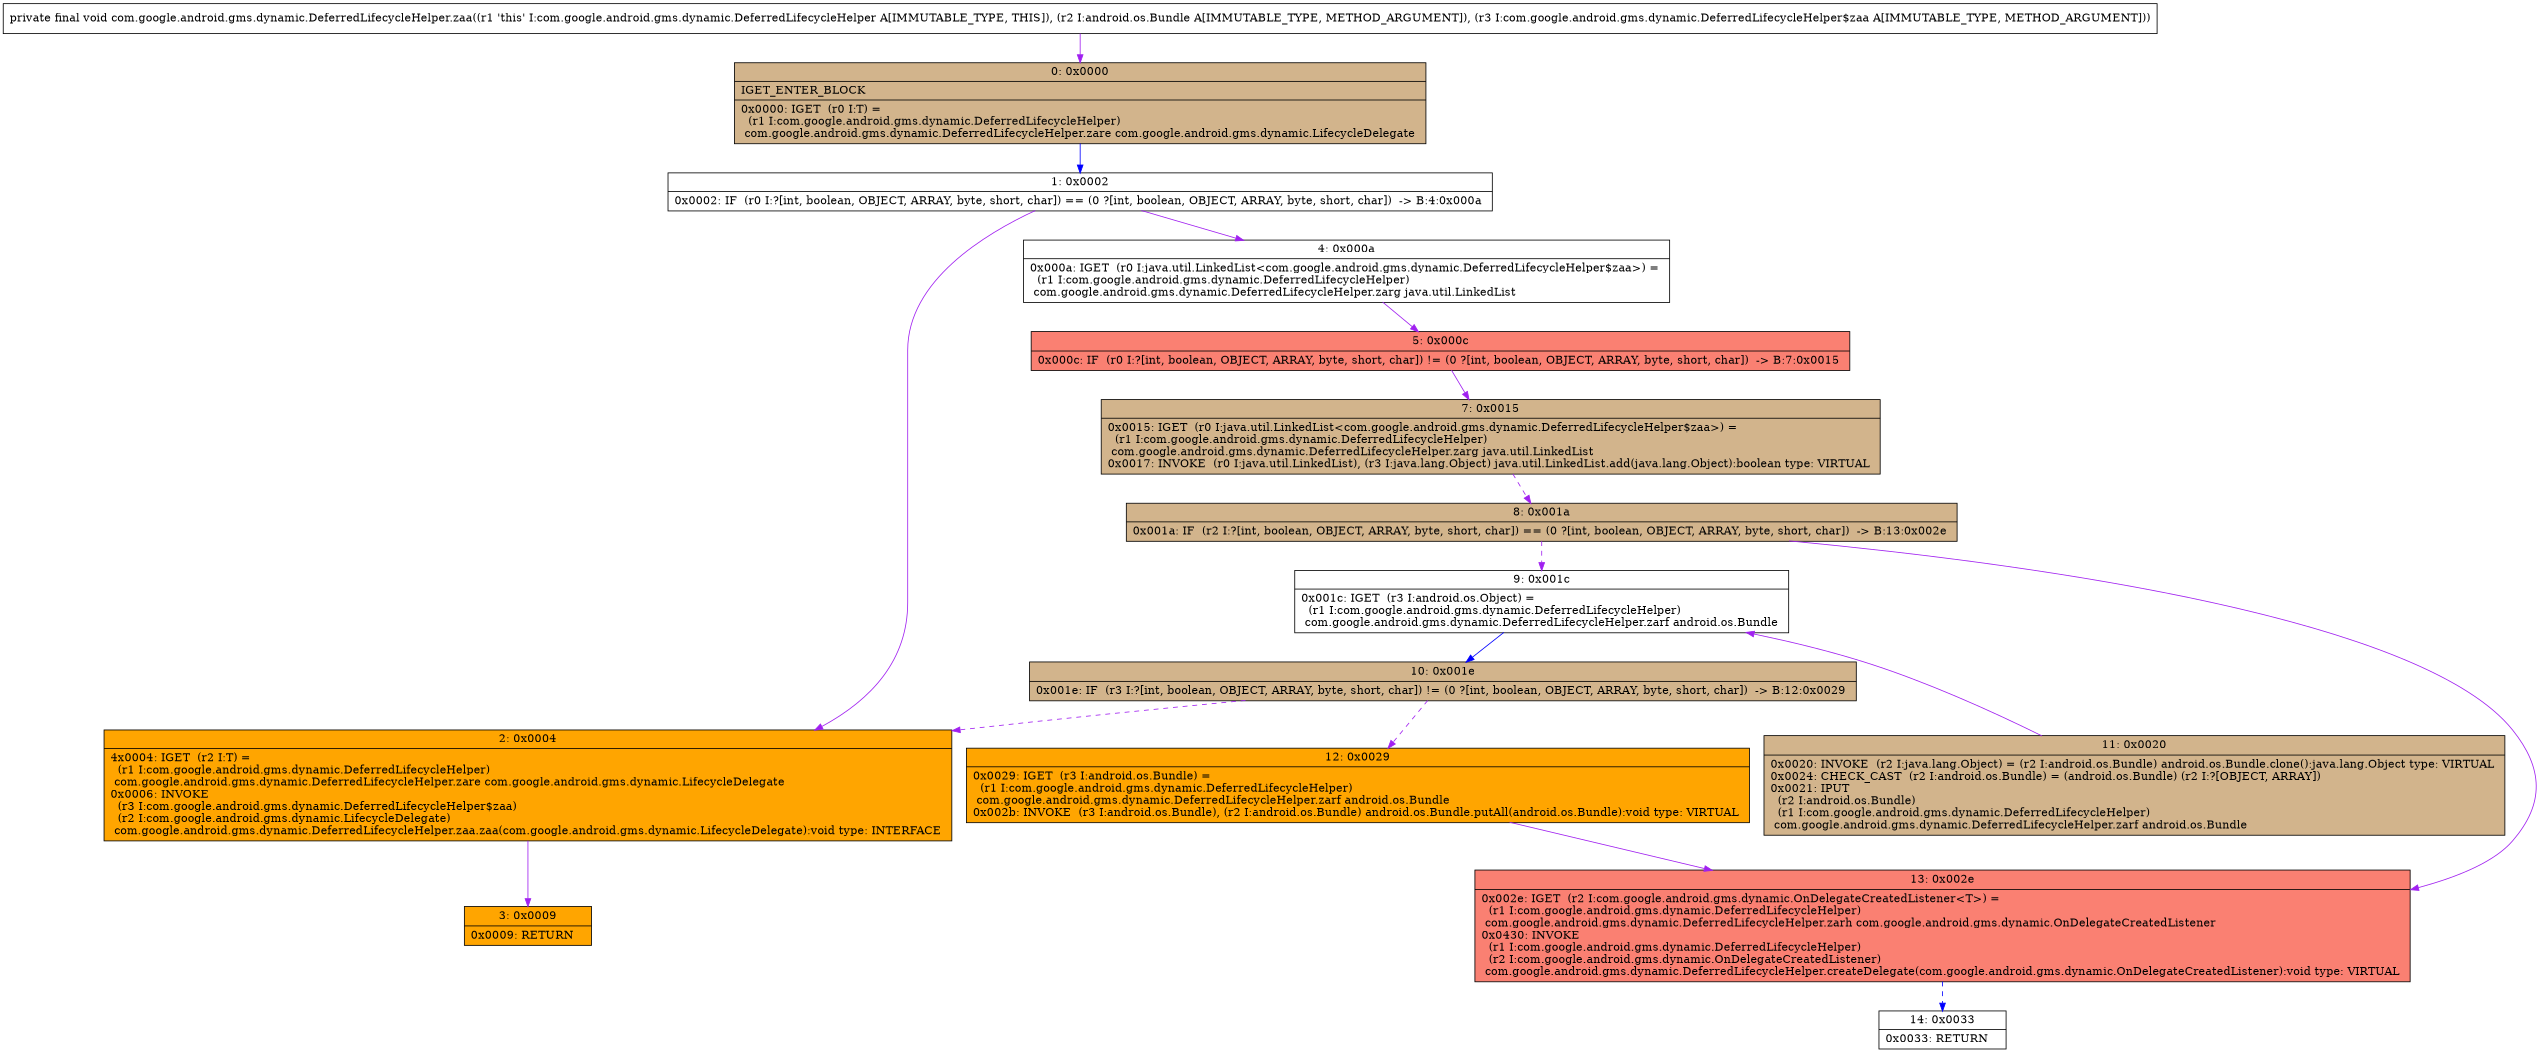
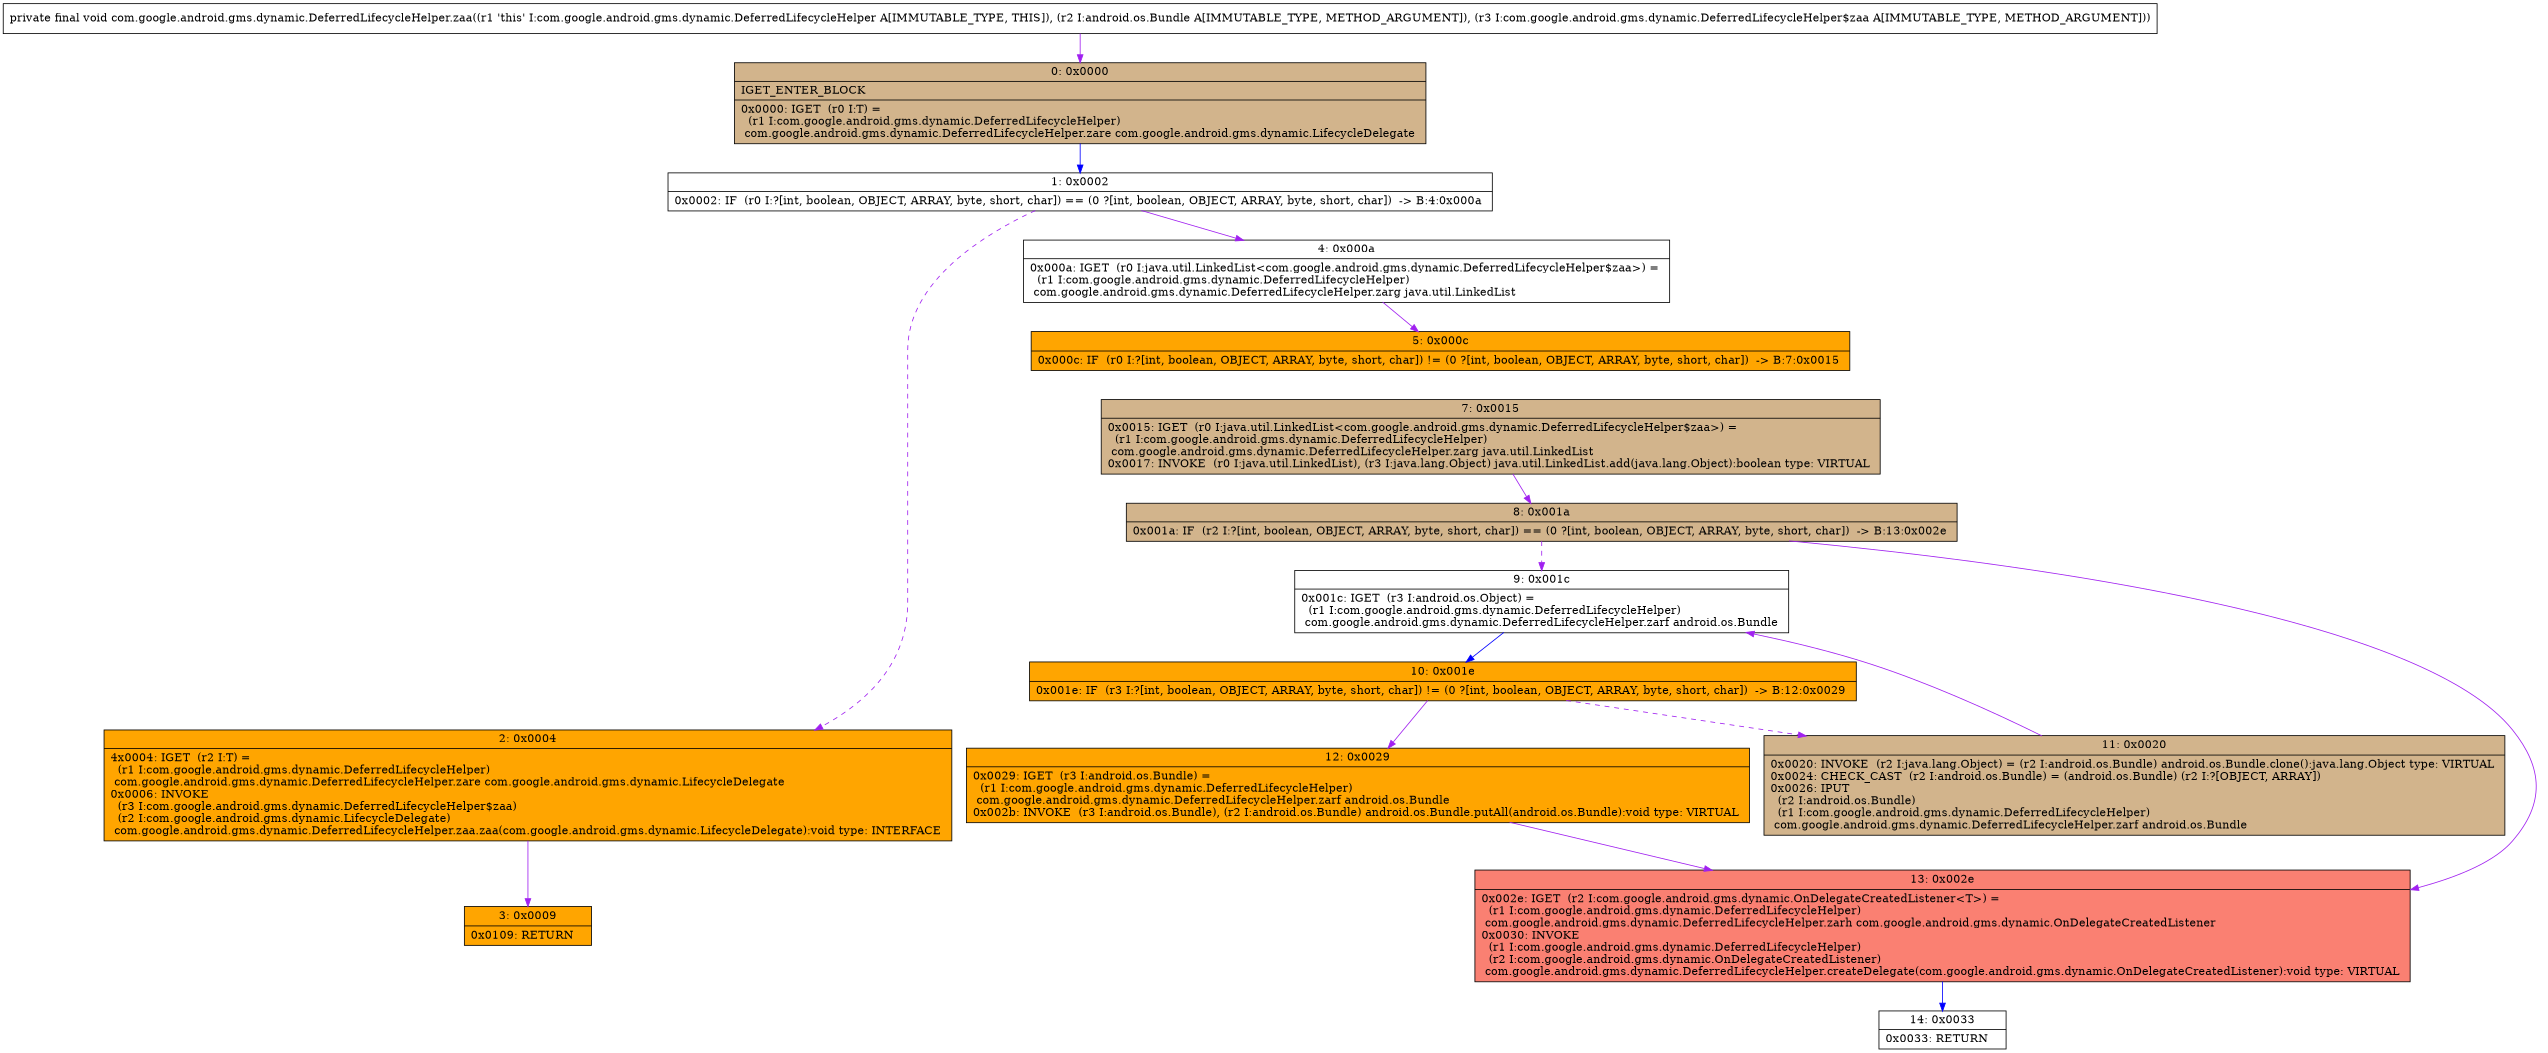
  digraph {
    node [fillcolor=tan shape=record style=filled]
    edge [color=purple]
    n1 [label="{0\:\ 0x0000|IGET_ENTER_BLOCK\l|0x0000: IGET  (r0 I:T) = \l  (r1 I:com.google.android.gms.dynamic.DeferredLifecycleHelper)\l com.google.android.gms.dynamic.DeferredLifecycleHelper.zare com.google.android.gms.dynamic.LifecycleDelegate \l}"]
    n2 [fillcolor=white label="{1\:\ 0x0002|0x0002: IF  (r0 I:?[int, boolean, OBJECT, ARRAY, byte, short, char]) == (0 ?[int, boolean, OBJECT, ARRAY, byte, short, char])  \-\> B:4:0x000a \l}"]
    n3 [fillcolor=orange label="{2\:\ 0x0004|4x0004: IGET  (r2 I:T) = \l  (r1 I:com.google.android.gms.dynamic.DeferredLifecycleHelper)\l com.google.android.gms.dynamic.DeferredLifecycleHelper.zare com.google.android.gms.dynamic.LifecycleDelegate \l0x0006: INVOKE  \l  (r3 I:com.google.android.gms.dynamic.DeferredLifecycleHelper$zaa)\l  (r2 I:com.google.android.gms.dynamic.LifecycleDelegate)\l com.google.android.gms.dynamic.DeferredLifecycleHelper.zaa.zaa(com.google.android.gms.dynamic.LifecycleDelegate):void type: INTERFACE \l}"]
    n4 [fillcolor=white label="{4\:\ 0x000a|0x000a: IGET  (r0 I:java.util.LinkedList\<com.google.android.gms.dynamic.DeferredLifecycleHelper$zaa\>) = \l  (r1 I:com.google.android.gms.dynamic.DeferredLifecycleHelper)\l com.google.android.gms.dynamic.DeferredLifecycleHelper.zarg java.util.LinkedList \l}"]
-   n5 [fillcolor=orange label="{3\:\ 0x0009|0x0009: RETURN   \l}"]
-   n6 [fillcolor=salmon label="{5\:\ 0x000c|0x000c: IF  (r0 I:?[int, boolean, OBJECT, ARRAY, byte, short, char]) != (0 ?[int, boolean, OBJECT, ARRAY, byte, short, char])  \-\> B:7:0x0015 \l}"]
+   n5 [fillcolor=orange label="{3\:\ 0x0009|0x0109: RETURN   \l}"]
+   n6 [fillcolor=orange label="{5\:\ 0x000c|0x000c: IF  (r0 I:?[int, boolean, OBJECT, ARRAY, byte, short, char]) != (0 ?[int, boolean, OBJECT, ARRAY, byte, short, char])  \-\> B:7:0x0015 \l}"]
    n7 [label="{7\:\ 0x0015|0x0015: IGET  (r0 I:java.util.LinkedList\<com.google.android.gms.dynamic.DeferredLifecycleHelper$zaa\>) = \l  (r1 I:com.google.android.gms.dynamic.DeferredLifecycleHelper)\l com.google.android.gms.dynamic.DeferredLifecycleHelper.zarg java.util.LinkedList \l0x0017: INVOKE  (r0 I:java.util.LinkedList), (r3 I:java.lang.Object) java.util.LinkedList.add(java.lang.Object):boolean type: VIRTUAL \l}"]
    n8 [label="{8\:\ 0x001a|0x001a: IF  (r2 I:?[int, boolean, OBJECT, ARRAY, byte, short, char]) == (0 ?[int, boolean, OBJECT, ARRAY, byte, short, char])  \-\> B:13:0x002e \l}"]
    n9 [fillcolor=white label="{9\:\ 0x001c|0x001c: IGET  (r3 I:android.os.Object) = \l  (r1 I:com.google.android.gms.dynamic.DeferredLifecycleHelper)\l com.google.android.gms.dynamic.DeferredLifecycleHelper.zarf android.os.Bundle \l}"]
-   n10 [fillcolor=salmon label="{13\:\ 0x002e|0x002e: IGET  (r2 I:com.google.android.gms.dynamic.OnDelegateCreatedListener\<T\>) = \l  (r1 I:com.google.android.gms.dynamic.DeferredLifecycleHelper)\l com.google.android.gms.dynamic.DeferredLifecycleHelper.zarh com.google.android.gms.dynamic.OnDelegateCreatedListener \l0x0430: INVOKE  \l  (r1 I:com.google.android.gms.dynamic.DeferredLifecycleHelper)\l  (r2 I:com.google.android.gms.dynamic.OnDelegateCreatedListener)\l com.google.android.gms.dynamic.DeferredLifecycleHelper.createDelegate(com.google.android.gms.dynamic.OnDelegateCreatedListener):void type: VIRTUAL \l}"]
-   n11 [label="{10\:\ 0x001e|0x001e: IF  (r3 I:?[int, boolean, OBJECT, ARRAY, byte, short, char]) != (0 ?[int, boolean, OBJECT, ARRAY, byte, short, char])  \-\> B:12:0x0029 \l}"]
+   n10 [fillcolor=salmon label="{13\:\ 0x002e|0x002e: IGET  (r2 I:com.google.android.gms.dynamic.OnDelegateCreatedListener\<T\>) = \l  (r1 I:com.google.android.gms.dynamic.DeferredLifecycleHelper)\l com.google.android.gms.dynamic.DeferredLifecycleHelper.zarh com.google.android.gms.dynamic.OnDelegateCreatedListener \l0x0030: INVOKE  \l  (r1 I:com.google.android.gms.dynamic.DeferredLifecycleHelper)\l  (r2 I:com.google.android.gms.dynamic.OnDelegateCreatedListener)\l com.google.android.gms.dynamic.DeferredLifecycleHelper.createDelegate(com.google.android.gms.dynamic.OnDelegateCreatedListener):void type: VIRTUAL \l}"]
+   n11 [fillcolor=orange label="{10\:\ 0x001e|0x001e: IF  (r3 I:?[int, boolean, OBJECT, ARRAY, byte, short, char]) != (0 ?[int, boolean, OBJECT, ARRAY, byte, short, char])  \-\> B:12:0x0029 \l}"]
    n12 [fillcolor=white label="{14\:\ 0x0033|0x0033: RETURN   \l}"]
-   n13 [label="{11\:\ 0x0020|0x0020: INVOKE  (r2 I:java.lang.Object) = (r2 I:android.os.Bundle) android.os.Bundle.clone():java.lang.Object type: VIRTUAL \l0x0024: CHECK_CAST  (r2 I:android.os.Bundle) = (android.os.Bundle) (r2 I:?[OBJECT, ARRAY]) \l0x0021: IPUT  \l  (r2 I:android.os.Bundle)\l  (r1 I:com.google.android.gms.dynamic.DeferredLifecycleHelper)\l com.google.android.gms.dynamic.DeferredLifecycleHelper.zarf android.os.Bundle \l}"]
+   n13 [label="{11\:\ 0x0020|0x0020: INVOKE  (r2 I:java.lang.Object) = (r2 I:android.os.Bundle) android.os.Bundle.clone():java.lang.Object type: VIRTUAL \l0x0024: CHECK_CAST  (r2 I:android.os.Bundle) = (android.os.Bundle) (r2 I:?[OBJECT, ARRAY]) \l0x0026: IPUT  \l  (r2 I:android.os.Bundle)\l  (r1 I:com.google.android.gms.dynamic.DeferredLifecycleHelper)\l com.google.android.gms.dynamic.DeferredLifecycleHelper.zarf android.os.Bundle \l}"]
    n14 [fillcolor=orange label="{12\:\ 0x0029|0x0029: IGET  (r3 I:android.os.Bundle) = \l  (r1 I:com.google.android.gms.dynamic.DeferredLifecycleHelper)\l com.google.android.gms.dynamic.DeferredLifecycleHelper.zarf android.os.Bundle \l0x002b: INVOKE  (r3 I:android.os.Bundle), (r2 I:android.os.Bundle) android.os.Bundle.putAll(android.os.Bundle):void type: VIRTUAL \l}"]
    n15 [fillcolor=white label="{private final void com.google.android.gms.dynamic.DeferredLifecycleHelper.zaa((r1 'this' I:com.google.android.gms.dynamic.DeferredLifecycleHelper A[IMMUTABLE_TYPE, THIS]), (r2 I:android.os.Bundle A[IMMUTABLE_TYPE, METHOD_ARGUMENT]), (r3 I:com.google.android.gms.dynamic.DeferredLifecycleHelper$zaa A[IMMUTABLE_TYPE, METHOD_ARGUMENT])) }"]
    n1 -> n2 [color=blue]
-   n2 -> n3 [style=solid]
+   n2 -> n3 [style=dashed]
    n2 -> n4
    n3 -> n5
    n4 -> n6
-   n6 -> n7
-   n7 -> n8 [style=dashed]
+   n7 -> n8
    n8 -> n9 [style=dashed]
    n8 -> n10
    n9 -> n11 [color=blue]
-   n10 -> n12 [color=blue style=dashed]
-   n11 -> n3 [style=dashed]
-   n11 -> n14 [style=dashed]
+   n10 -> n12 [color=blue]
+   n11 -> n13 [style=dashed]
+   n11 -> n14
    n13 -> n9
    n14 -> n10
    n15 -> n1
  }
